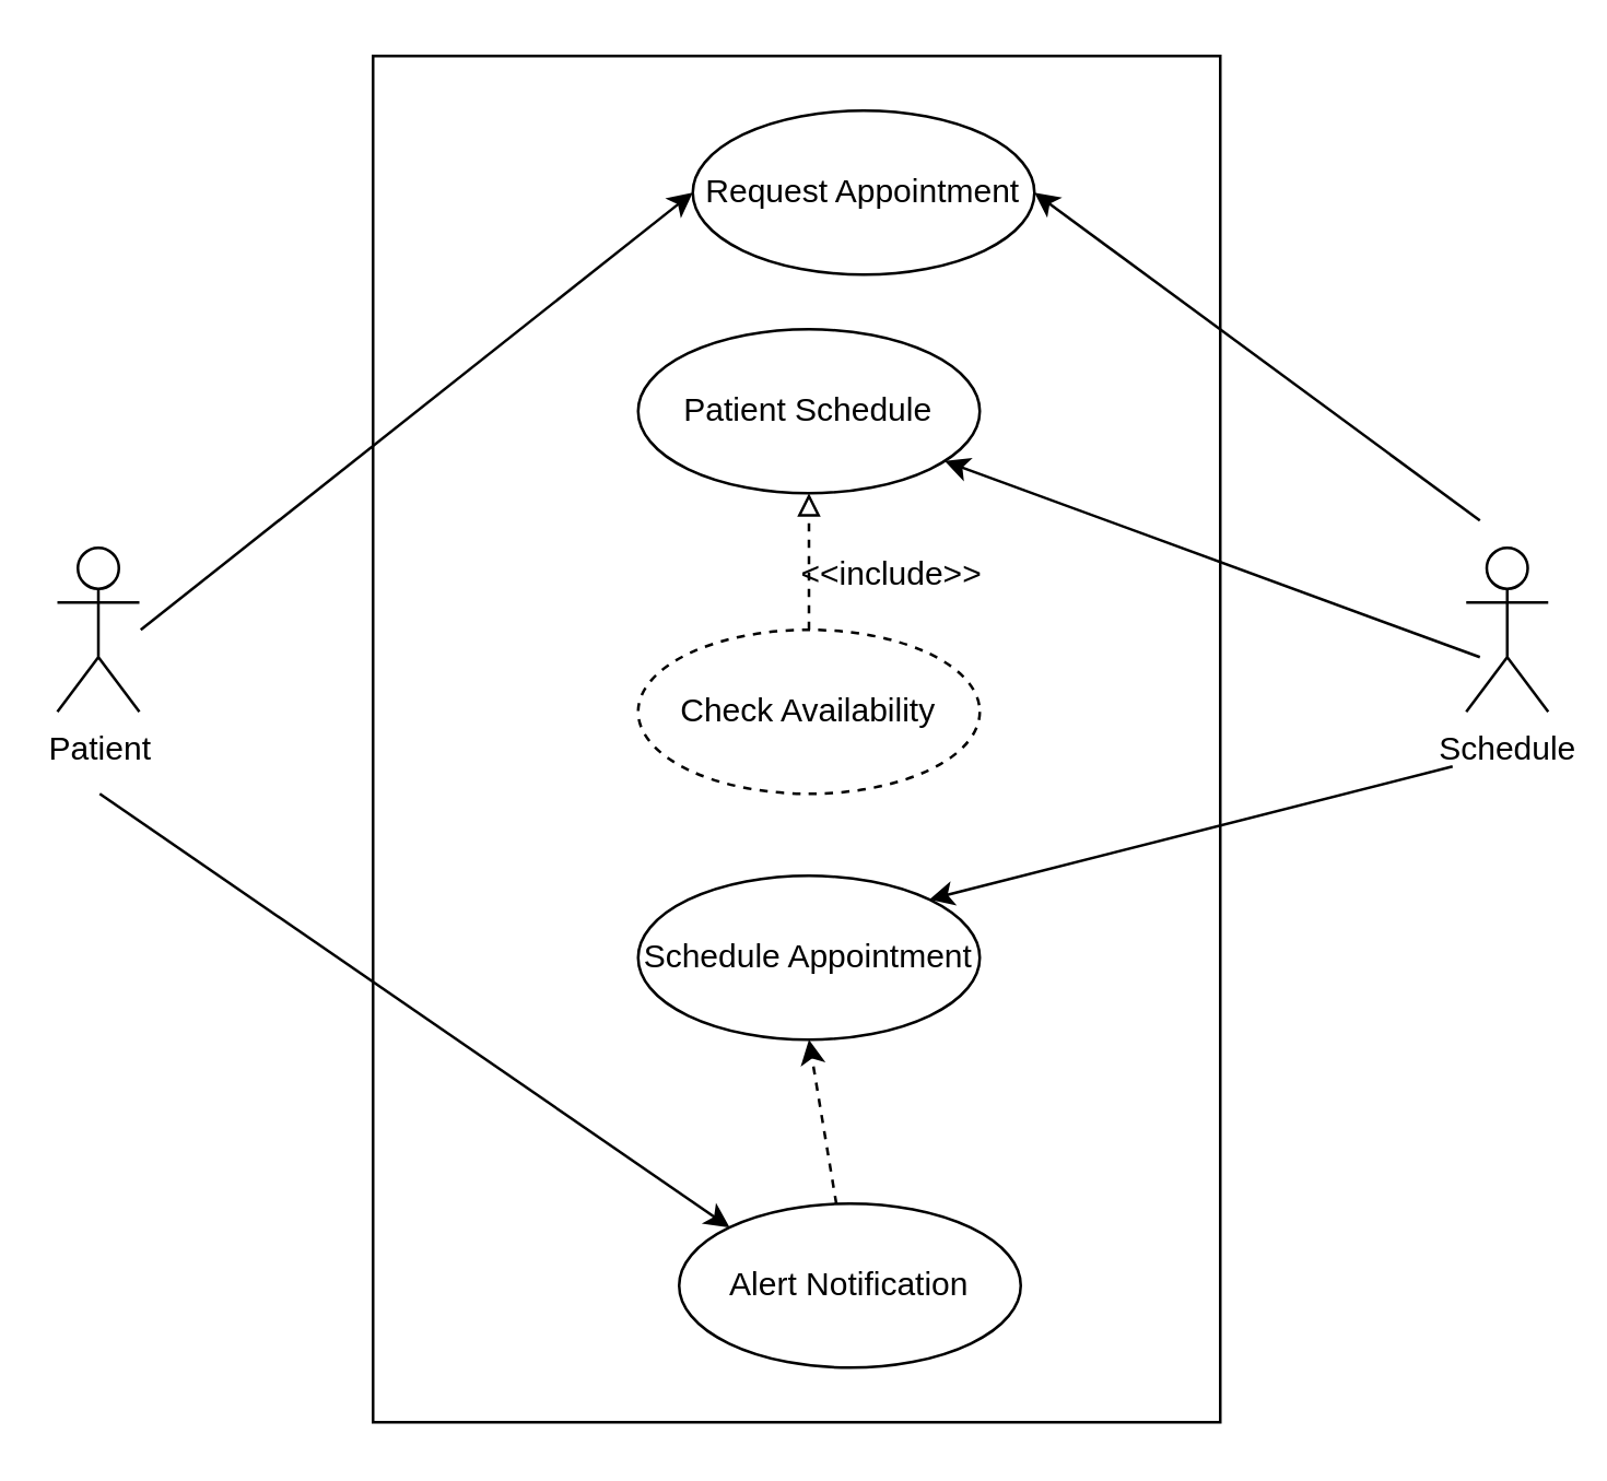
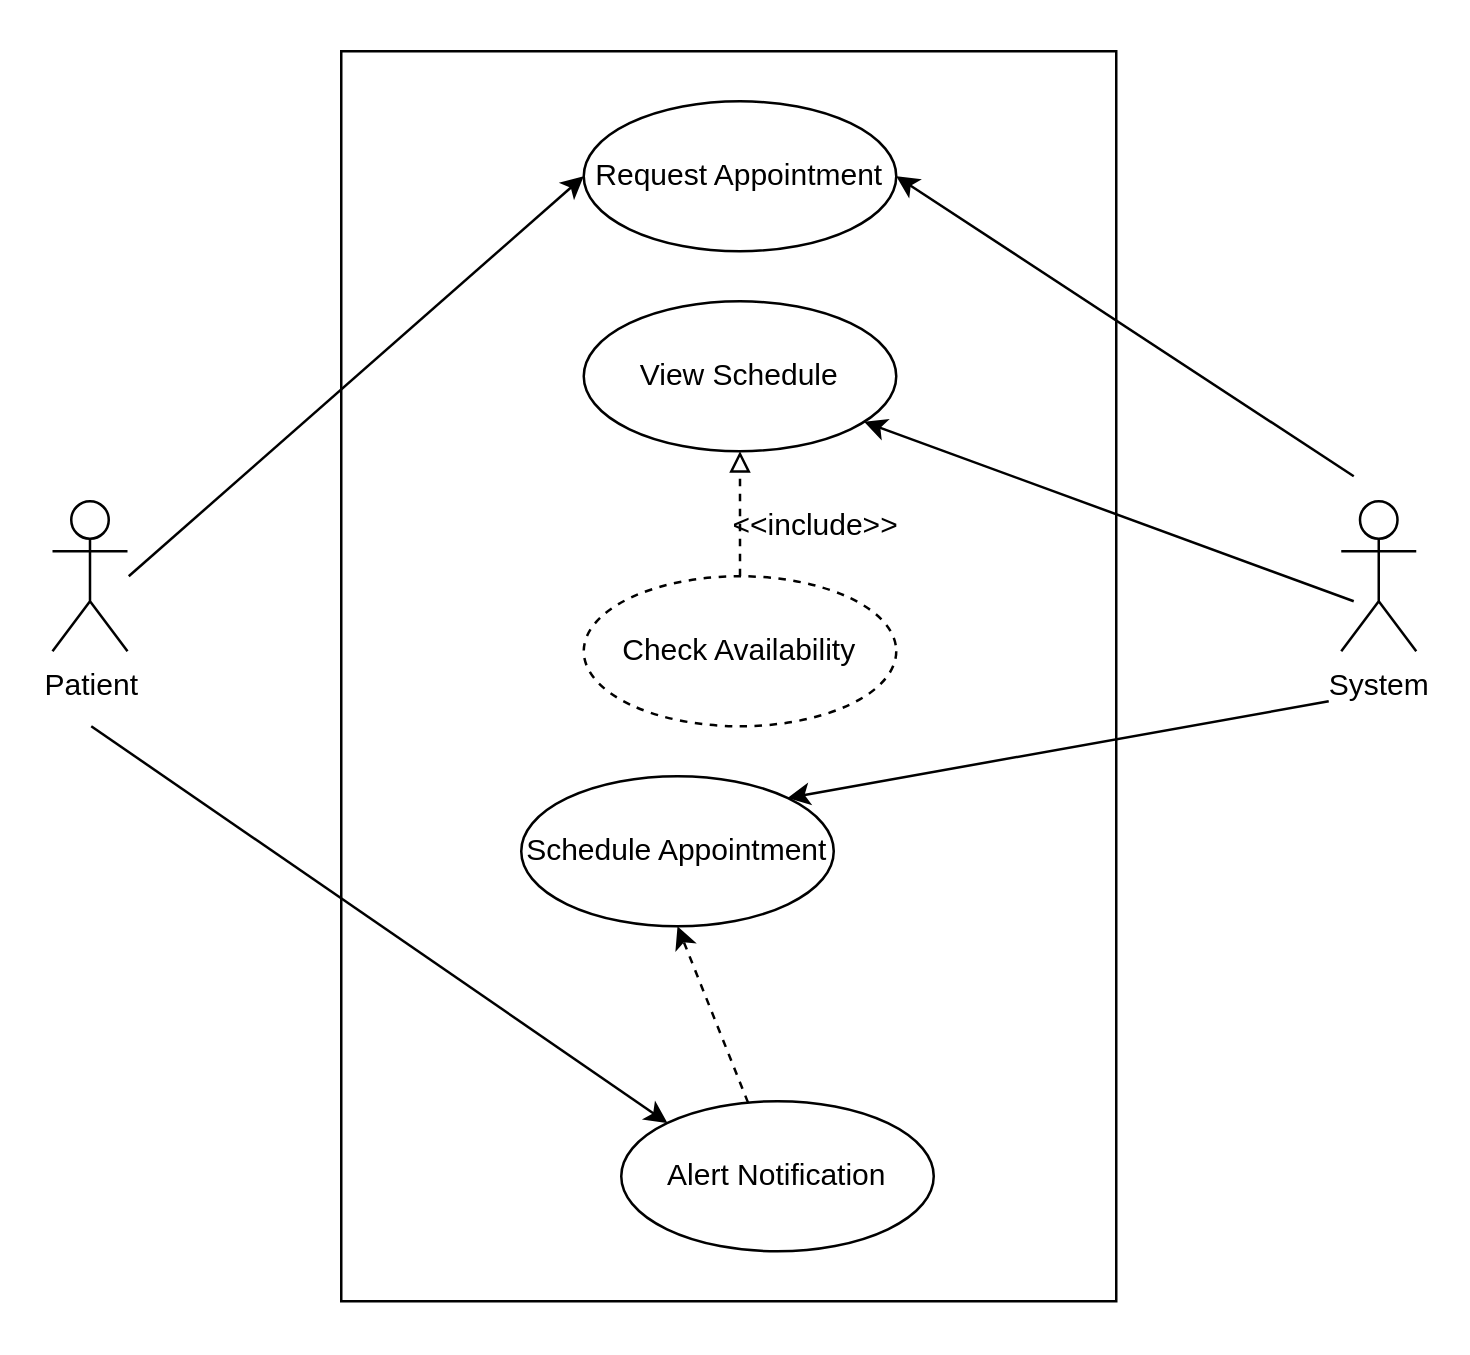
  <mxCell id="0" />
  <mxCell id="1" parent="0" />
  <mxCell id="2" value="Patient" style="shape=umlActor;verticalLabelPosition=bottom;labelBackgroundColor=#ffffff;verticalAlign=top;html=1;" vertex="1" parent="1"><mxGeometry x="20.5" y="200" width="30" height="60" as="geometry" /></mxCell>
- <mxCell id="3" value="Schedule" style="shape=umlActor;verticalLabelPosition=bottom;labelBackgroundColor=#ffffff;verticalAlign=top;html=1;" vertex="1" parent="1"><mxGeometry x="536" y="200" width="30" height="60" as="geometry" /></mxCell>
- <mxCell id="4" value="Request Appointment" style="ellipse;whiteSpace=wrap;html=1;" vertex="1" parent="1"><mxGeometry x="253" y="40" width="125" height="60" as="geometry" /></mxCell>
- <mxCell id="5" value="Patient Schedule" style="ellipse;whiteSpace=wrap;html=1;" vertex="1" parent="1"><mxGeometry x="233" y="120" width="125" height="60" as="geometry" /></mxCell>
+ <mxCell id="3" value="System" style="shape=umlActor;verticalLabelPosition=bottom;labelBackgroundColor=#ffffff;verticalAlign=top;html=1;" vertex="1" parent="1"><mxGeometry x="536" y="200" width="30" height="60" as="geometry" /></mxCell>
+ <mxCell id="4" value="Request Appointment" style="ellipse;whiteSpace=wrap;html=1;" vertex="1" parent="1"><mxGeometry x="233" y="40" width="125" height="60" as="geometry" /></mxCell>
+ <mxCell id="5" value="View Schedule" style="ellipse;whiteSpace=wrap;html=1;" vertex="1" parent="1"><mxGeometry x="233" y="120" width="125" height="60" as="geometry" /></mxCell>
  <mxCell id="6" value="Check Availability" style="ellipse;whiteSpace=wrap;html=1;dashed=1;" vertex="1" parent="1"><mxGeometry x="233" y="230" width="125" height="60" as="geometry" /></mxCell>
- <mxCell id="7" value="Schedule Appointment&lt;br&gt;" style="ellipse;whiteSpace=wrap;html=1;" vertex="1" parent="1"><mxGeometry x="233" y="320" width="125" height="60" as="geometry" /></mxCell>
+ <mxCell id="7" value="Schedule Appointment&lt;br&gt;" style="ellipse;whiteSpace=wrap;html=1;" vertex="1" parent="1"><mxGeometry x="208" y="310" width="125" height="60" as="geometry" /></mxCell>
  <mxCell id="8" value="Alert Notification&lt;br&gt;" style="ellipse;whiteSpace=wrap;html=1;" vertex="1" parent="1"><mxGeometry x="248" y="440" width="125" height="60" as="geometry" /></mxCell>
  <mxCell id="9" value="" style="edgeStyle=orthogonalEdgeStyle;rounded=0;orthogonalLoop=1;jettySize=auto;html=1;dashed=1;endArrow=block;endFill=0;entryX=0.5;entryY=1;entryDx=0;entryDy=0;exitX=0.5;exitY=0;exitDx=0;exitDy=0;" edge="1" parent="1" source="6" target="5"><mxGeometry relative="1" as="geometry"><mxPoint x="358" y="270" as="sourcePoint" /><mxPoint x="331" y="210" as="targetPoint" /><Array as="points"><mxPoint x="296" y="230" /><mxPoint x="296" y="230" /></Array></mxGeometry></mxCell>
  <mxCell id="10" value="" style="endArrow=classic;html=1;entryX=0;entryY=0.5;entryDx=0;entryDy=0;" edge="1" parent="1" target="4"><mxGeometry width="50" height="50" relative="1" as="geometry"><mxPoint x="51" y="230" as="sourcePoint" /><mxPoint x="141" y="80" as="targetPoint" /></mxGeometry></mxCell>
  <mxCell id="11" value="" style="endArrow=classic;html=1;entryX=1;entryY=0.5;entryDx=0;entryDy=0;" edge="1" parent="1" target="4"><mxGeometry width="50" height="50" relative="1" as="geometry"><mxPoint x="541" y="190" as="sourcePoint" /><mxPoint x="525.5" y="115" as="targetPoint" /></mxGeometry></mxCell>
  <mxCell id="12" value="&amp;lt;&amp;lt;include&amp;gt;&amp;gt;" style="text;html=1;resizable=0;points=[];autosize=1;align=left;verticalAlign=top;spacingTop=-4;" vertex="1" parent="1"><mxGeometry x="291" y="200" width="80" height="20" as="geometry" /></mxCell>
  <mxCell id="13" value="" style="endArrow=classic;html=1;" edge="1" parent="1" target="5"><mxGeometry width="50" height="50" relative="1" as="geometry"><mxPoint x="541" y="240" as="sourcePoint" /><mxPoint x="364" y="180" as="targetPoint" /></mxGeometry></mxCell>
  <mxCell id="14" value="" style="endArrow=classic;html=1;entryX=1;entryY=0;entryDx=0;entryDy=0;" edge="1" parent="1" target="7"><mxGeometry width="50" height="50" relative="1" as="geometry"><mxPoint x="531" y="280" as="sourcePoint" /><mxPoint x="366" y="350" as="targetPoint" /></mxGeometry></mxCell>
  <mxCell id="15" value="" style="endArrow=classic;html=1;entryX=0.5;entryY=1;entryDx=0;entryDy=0;dashed=1;" edge="1" parent="1" source="8" target="7"><mxGeometry width="50" height="50" relative="1" as="geometry"><mxPoint x="161" y="580" as="sourcePoint" /><mxPoint x="211" y="530" as="targetPoint" /></mxGeometry></mxCell>
  <mxCell id="16" value="" style="endArrow=classic;html=1;entryX=0;entryY=0;entryDx=0;entryDy=0;" edge="1" parent="1" target="8"><mxGeometry width="50" height="50" relative="1" as="geometry"><mxPoint x="36" y="290" as="sourcePoint" /><mxPoint x="260.353" y="398.588" as="targetPoint" /></mxGeometry></mxCell>
  <mxCell id="17" value="" style="rounded=0;whiteSpace=wrap;html=1;fillColor=none;" vertex="1" parent="1"><mxGeometry x="136" y="20" width="310" height="500" as="geometry" /></mxCell>
